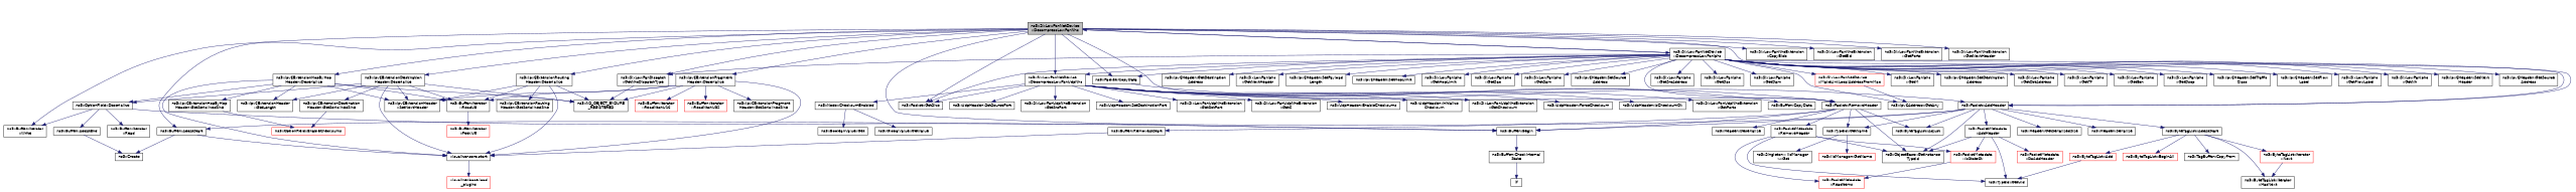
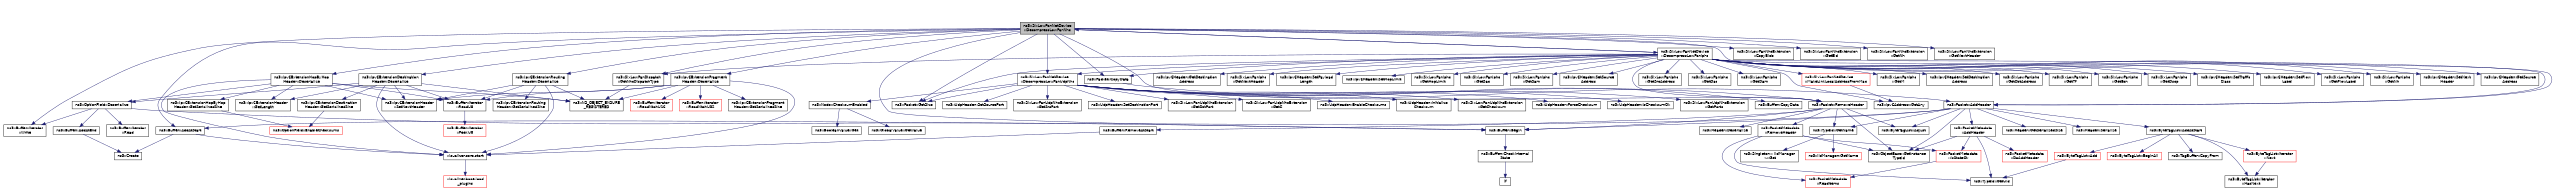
  digraph {
    rankdir=TB
    node [color=black fillcolor=white fontname=Helvetica fontsize=10 shape=record style=filled]
    edge [color=midnightblue fontname=Helvetica fontsize=10 labelfontname=Helvetica labelfontsize=10 style=solid]
    n1 [fillcolor=grey75 fontcolor=black height=0.2 label="ns3::SixLowPanNetDevice\l::DecompressLowPanNhc" width=0.4]
    n2 [height=0.2 label="ns3::Packet::RemoveHeader" width=0.4]
    n3 [height=0.2 label="ns3::Buffer::Begin" width=0.4]
    n4 [height=0.2 label="ns3::SixLowPanNhcExtension\l::CopyBlob" width=0.4]
    n5 [height=0.2 label="ns3::SixLowPanNhcExtension\l::GetEid" width=0.4]
-   n6 [height=0.2 label="ns3::SixLowPanNhcExtension\l::GetPorts" width=0.4]
+   n6 [height=0.2 label="ns3::SixLowPanNhcExtension\l::GetNh" width=0.4]
    n7 [height=0.2 label="ns3::Packet::CopyData" width=0.4]
    n8 [height=0.2 label="ns3::SixLowPanDispatch\l::GetNhcDispatchType" width=0.4]
    n9 [height=0.2 label="ns3::SixLowPanNetDevice\l::DecompressLowPanUdpNhc" width=0.4]
    n10 [height=0.2 label="ns3::Packet::AddHeader" width=0.4]
    n11 [height=0.2 label="ns3::Buffer::AddAtStart" width=0.4]
    n12 [height=0.2 label="ns3::Packet::GetSize" width=0.4]
    n13 [height=0.2 label="ns3::SixLowPanNhcExtension\l::GetNextHeader" width=0.4]
    n14 [height=0.2 label="ns3::Buffer::Iterator\l::Write" width=0.4]
    n15 [height=0.2 label="ns3::Ipv6ExtensionHopByHop\lHeader::Deserialize" width=0.4]
    n16 [height=0.2 label="ns3::Ipv6ExtensionRouting\lHeader::Deserialize" width=0.4]
    n17 [height=0.2 label="ns3::Ipv6ExtensionFragment\lHeader::Deserialize" width=0.4]
    n18 [height=0.2 label="ns3::Ipv6ExtensionDestination\lHeader::Deserialize" width=0.4]
    n19 [height=0.2 label="ns3::SixLowPanNetDevice\l::DecompressLowPanIphc" width=0.4]
    n20 [height=0.2 label="ns3::Header::Deserialize" width=0.4]
    n21 [height=0.2 label="ns3::ObjectBase::GetInstance\lTypeId" width=0.4]
    n22 [height=0.2 label="ns3::TypeId::GetName" width=0.4]
    n23 [height=0.2 label="ns3::Buffer::RemoveAtStart" width=0.4]
    n24 [height=0.2 label="ns3::ByteTagList::Adjust" width=0.4]
    n25 [height=0.2 label="ns3::PacketMetadata\l::RemoveHeader" width=0.4]
    n26 [height=0.2 label="ns3::Buffer::CheckInternal\lState" width=0.4]
    n27 [height=0.2 label="ns3::Buffer::CopyData" width=0.4]
    n28 [height=0.2 label="ns3::NS_OBJECT_ENSURE\l_REGISTERED" width=0.4]
    n29 [height=0.2 label="ns3::SixLowPanUdpNhcExtension\l::GetPorts" width=0.4]
    n30 [height=0.2 label="ns3::UdpHeader::SetSourcePort" width=0.4]
    n31 [height=0.2 label="ns3::SixLowPanUdpNhcExtension\l::GetSrcPort" width=0.4]
    n32 [height=0.2 label="ns3::UdpHeader::SetDestinationPort" width=0.4]
    n33 [height=0.2 label="ns3::SixLowPanUdpNhcExtension\l::GetDstPort" width=0.4]
    n34 [height=0.2 label="ns3::Node::ChecksumEnabled" width=0.4]
    n35 [height=0.2 label="ns3::SixLowPanUdpNhcExtension\l::GetC" width=0.4]
    n36 [height=0.2 label="ns3::UdpHeader::EnableChecksums" width=0.4]
    n37 [height=0.2 label="ns3::UdpHeader::Initialize\lChecksum" width=0.4]
    n38 [height=0.2 label="ns3::SixLowPanUdpNhcExtension\l::GetChecksum" width=0.4]
    n39 [height=0.2 label="ns3::UdpHeader::ForceChecksum" width=0.4]
    n40 [height=0.2 label="ns3::UdpHeader::IsChecksumOk" width=0.4]
    n41 [height=0.2 label="ns3::Header::GetSerializedSize" width=0.4]
    n42 [height=0.2 label="ns3::ByteTagList::AddAtStart" width=0.4]
    n43 [height=0.2 label="ns3::Header::Serialize" width=0.4]
    n44 [height=0.2 label="ns3::PacketMetadata\l::AddHeader" width=0.4]
    n45 [height=0.2 label="visualizer.core.start" width=0.4]
    n46 [height=0.2 label="ns3::Create" width=0.4]
    n47 [height=0.2 label="ns3::Ipv6ExtensionHeader\l::SetNextHeader" width=0.4]
    n48 [height=0.2 label="ns3::Buffer::Iterator\l::ReadU8" width=0.4]
    n49 [height=0.2 label="ns3::OptionField::Deserialize" width=0.4]
    n50 [height=0.2 label="ns3::Ipv6ExtensionHeader\l::GetLength" width=0.4]
    n51 [height=0.2 label="ns3::Ipv6ExtensionHopByHop\lHeader::GetSerializedSize" width=0.4]
    n52 [height=0.2 label="ns3::Ipv6ExtensionRouting\lHeader::GetSerializedSize" width=0.4]
    n53 [color=red height=0.2 label="ns3::Buffer::Iterator\l::ReadNtohU16" width=0.4]
    n54 [color=red height=0.2 label="ns3::Buffer::Iterator\l::ReadNtohU32" width=0.4]
    n55 [height=0.2 label="ns3::Ipv6ExtensionFragment\lHeader::GetSerializedSize" width=0.4]
    n56 [height=0.2 label="ns3::Ipv6ExtensionDestination\lHeader::GetSerializedSize" width=0.4]
    n57 [height=0.2 label="ns3::Ipv6Header::SetHopLimit" width=0.4]
    n58 [height=0.2 label="ns3::SixLowPanIphc\l::GetHopLimit" width=0.4]
    n59 [height=0.2 label="ns3::SixLowPanIphc\l::GetSac" width=0.4]
    n60 [height=0.2 label="ns3::SixLowPanIphc\l::GetSam" width=0.4]
    n61 [height=0.2 label="ns3::Ipv6Header::SetSource\lAddress" width=0.4]
    n62 [height=0.2 label="ns3::Ipv6Address::GetAny" width=0.4]
    n63 [color=red height=0.2 label="ns3::SixLowPanNetDevice\l::MakeLinkLocalAddressFromMac" width=0.4]
    n64 [height=0.2 label="ns3::SixLowPanIphc\l::GetSrcAddress" width=0.4]
    n65 [height=0.2 label="ns3::SixLowPanIphc\l::GetDac" width=0.4]
    n66 [height=0.2 label="ns3::SixLowPanIphc\l::GetDam" width=0.4]
    n67 [height=0.2 label="ns3::SixLowPanIphc\l::GetM" width=0.4]
    n68 [height=0.2 label="ns3::Ipv6Header::SetDestination\lAddress" width=0.4]
    n69 [height=0.2 label="ns3::SixLowPanIphc\l::GetDstAddress" width=0.4]
    n70 [height=0.2 label="ns3::SixLowPanIphc\l::GetTf" width=0.4]
    n71 [height=0.2 label="ns3::SixLowPanIphc\l::GetEcn" width=0.4]
    n72 [height=0.2 label="ns3::SixLowPanIphc\l::GetDscp" width=0.4]
    n73 [height=0.2 label="ns3::Ipv6Header::SetTraffic\lClass" width=0.4]
    n74 [height=0.2 label="ns3::Ipv6Header::SetFlow\lLabel" width=0.4]
    n75 [height=0.2 label="ns3::SixLowPanIphc\l::GetFlowLabel" width=0.4]
    n76 [height=0.2 label="ns3::SixLowPanIphc\l::GetNh" width=0.4]
    n77 [height=0.2 label="ns3::Ipv6Header::SetNext\lHeader" width=0.4]
    n78 [height=0.2 label="ns3::Ipv6Header::GetSource\lAddress" width=0.4]
    n79 [height=0.2 label="ns3::Ipv6Header::GetDestination\lAddress" width=0.4]
    n80 [height=0.2 label="ns3::SixLowPanIphc\l::GetNextHeader" width=0.4]
    n81 [height=0.2 label="ns3::Ipv6Header::SetPayload\lLength" width=0.4]
    n82 [height=0.2 label="ns3::Singleton\< IidManager\l \>::Get" width=0.4]
    n83 [color=red height=0.2 label="ns3::IidManager::GetName" width=0.4]
    n84 [height=0.2 label="ns3::TypeId::GetUid" width=0.4]
    n85 [color=red height=0.2 label="ns3::PacketMetadata\l::IsStateOk" width=0.4]
    n86 [color=red height=0.2 label="ns3::PacketMetadata\l::ReadItems" width=0.4]
    n87 [height=0.2 label=if width=0.4]
    n88 [color=red height=0.2 label="visualizer.base.load\l_plugins" width=0.4]
    n89 [height=0.2 label="ns3::GlobalValue::GetValue" width=0.4]
    n90 [height=0.2 label="ns3::BooleanValue::Get" width=0.4]
    n91 [color=red height=0.2 label="ns3::ByteTagList::BeginAll" width=0.4]
    n92 [height=0.2 label="ns3::ByteTagList::Iterator\l::HasNext" width=0.4]
    n93 [color=red height=0.2 label="ns3::ByteTagList::Iterator\l::Next" width=0.4]
    n94 [color=red height=0.2 label="ns3::ByteTagList::Add" width=0.4]
    n95 [height=0.2 label="ns3::TagBuffer::CopyFrom" width=0.4]
    n96 [color=red height=0.2 label="ns3::PacketMetadata\l::DoAddHeader" width=0.4]
    n97 [color=red height=0.2 label="ns3::Buffer::Iterator\l::PeekU8" width=0.4]
    n98 [height=0.2 label="ns3::Buffer::Iterator\l::Read" width=0.4]
    n99 [height=0.2 label="ns3::Buffer::AddAtEnd" width=0.4]
    n100 [color=red height=0.2 label="ns3::OptionField::EnableChecksums" width=0.4]
    n1 -> n2
    n1 -> n3
    n1 -> n4
    n1 -> n5
    n1 -> n6
    n1 -> n7
    n1 -> n8
    n1 -> n9
    n1 -> n10
    n1 -> n11
    n1 -> n12
    n1 -> n13
    n1 -> n14
    n1 -> n15
    n1 -> n16
    n1 -> n17
    n1 -> n18
    n1 -> n19
    n2 -> n3
    n2 -> n20
    n2 -> n21
    n2 -> n22
    n2 -> n23
    n2 -> n24
    n2 -> n25
    n3 -> n26
    n7 -> n27
    n8 -> n28
    n9 -> n2
    n9 -> n10
    n9 -> n12
    n9 -> n29
    n9 -> n30
    n9 -> n31
    n9 -> n32
    n9 -> n33
    n9 -> n34
    n9 -> n35
    n9 -> n36
    n9 -> n37
    n9 -> n38
    n9 -> n39
    n9 -> n40
    n10 -> n3
    n10 -> n11
    n10 -> n21
    n10 -> n22
    n10 -> n24
    n10 -> n41
    n10 -> n42
    n10 -> n43
    n10 -> n44
    n11 -> n45
    n11 -> n46
    n15 -> n28
    n15 -> n45
    n15 -> n47
    n15 -> n48
    n15 -> n49
    n15 -> n50
    n15 -> n51
    n16 -> n28
    n16 -> n45
    n16 -> n47
    n16 -> n48
    n16 -> n52
    n17 -> n28
    n17 -> n45
    n17 -> n47
    n17 -> n48
    n17 -> n53
    n17 -> n54
    n17 -> n55
    n18 -> n28
    n18 -> n45
    n18 -> n47
    n18 -> n48
    n18 -> n49
    n18 -> n50
    n18 -> n56
    n19 -> n1
    n19 -> n2
    n19 -> n7
    n19 -> n8
    n19 -> n9
    n19 -> n10
    n19 -> n12
    n19 -> n57
    n19 -> n58
    n19 -> n59
    n19 -> n60
    n19 -> n61
    n19 -> n62
    n19 -> n63
    n19 -> n64
    n19 -> n65
    n19 -> n66
    n19 -> n67
    n19 -> n68
    n19 -> n69
    n19 -> n70
    n19 -> n71
    n19 -> n72
    n19 -> n73
    n19 -> n74
    n19 -> n75
    n19 -> n76
    n19 -> n77
    n19 -> n78
    n19 -> n79
    n19 -> n80
    n19 -> n81
    n22 -> n82
    n22 -> n83
    n23 -> n45
    n25 -> n21
    n25 -> n84
    n25 -> n85
    n25 -> n86
    n26 -> n87
    n34 -> n89
    n34 -> n90
    n42 -> n91
    n42 -> n92
    n42 -> n93
    n42 -> n94
    n42 -> n95
    n44 -> n21
    n44 -> n84
    n44 -> n85
    n44 -> n96
    n45 -> n88
    n48 -> n97
    n49 -> n3
    n49 -> n14
    n49 -> n98
    n49 -> n99
    n51 -> n100
    n56 -> n100
    n63 -> n62
    n85 -> n86
    n93 -> n92
    n94 -> n84
    n99 -> n46
  }
